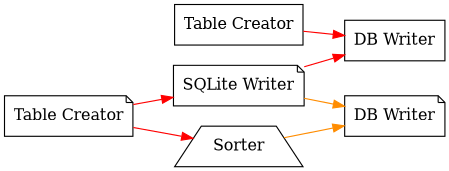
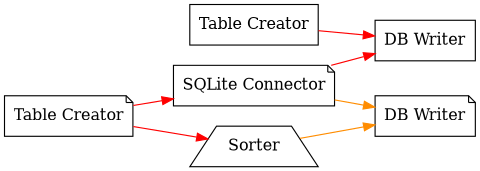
  digraph {
    rankdir=LR
    node [shape=note]
    edge [color=red]
    n1 [label="Table Creator" shape=box]
    n2 [label="DB Writer" shape=box]
-   n3 [label="SQLite Writer"]
+   n3 [label="SQLite Connector"]
    n4 [label="DB Writer"]
    n5 [label="Table Creator"]
    n6 [label=Sorter shape=trapezium]
    n1 -> n2
    n3 -> n2
    n3 -> n4 [color=darkorange]
    n5 -> n3
    n5 -> n6
    n6 -> n4 [color=darkorange]
  }
